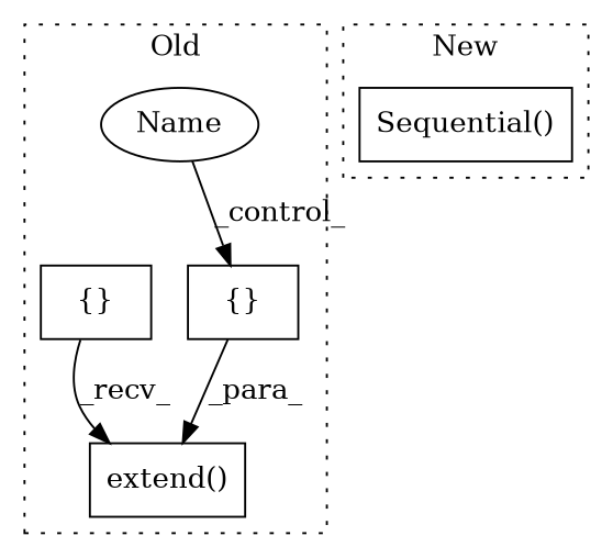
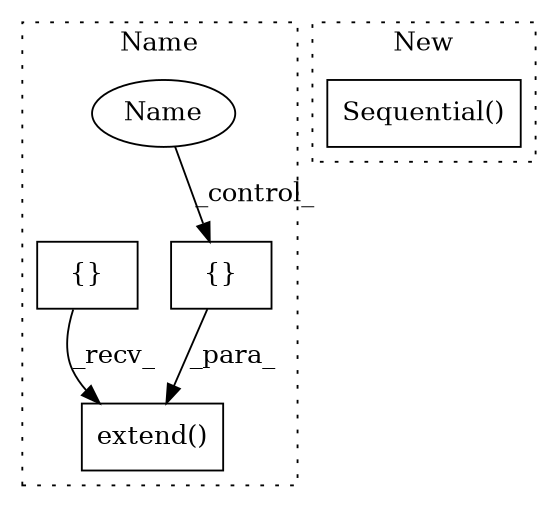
  digraph {
    node [a=75 l="1,0" shape=box]
    n1 [l="38,1" label="extend()" s="1150,1249"]
    n2 [a=59 label="{}" s="1188,1248"]
    n3 [a=87 l=1 label=Name s=1123 shape=ellipse]
    n4 [a=59 label="{}" s="1065,1109"]
    n5 [l="27,10" label="Sequential()" s="1086,1725"]
    subgraph cluster_1 {
-     label=Old
+     label=Name
      style=dotted
      n1
      n2
      n3
      n4
    }
    subgraph cluster_2 {
      label=New
      style=dotted
      n5
    }
    n2 -> n1 [label=_para_]
    n3 -> n2 [label=_control_]
    n4 -> n1 [label=_recv_]
  }
